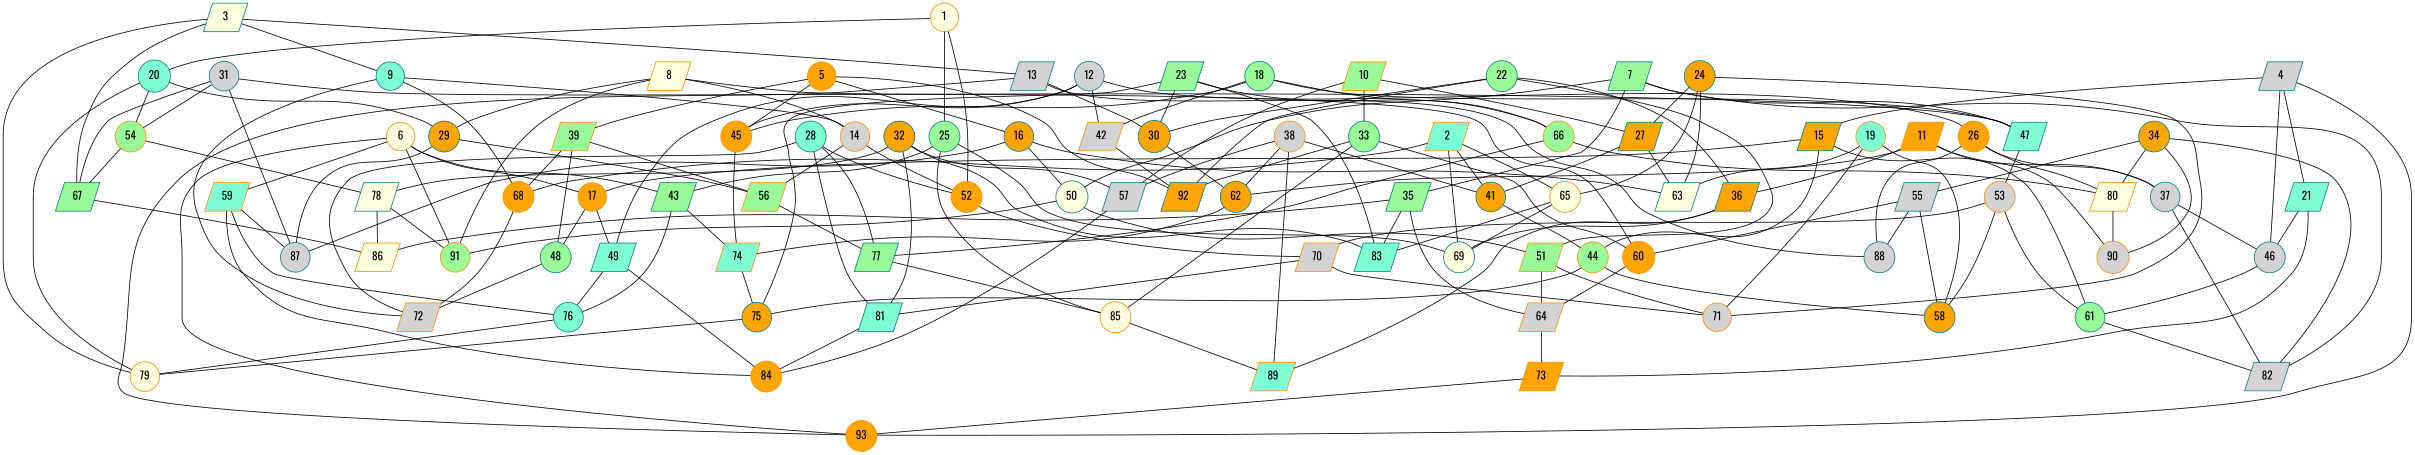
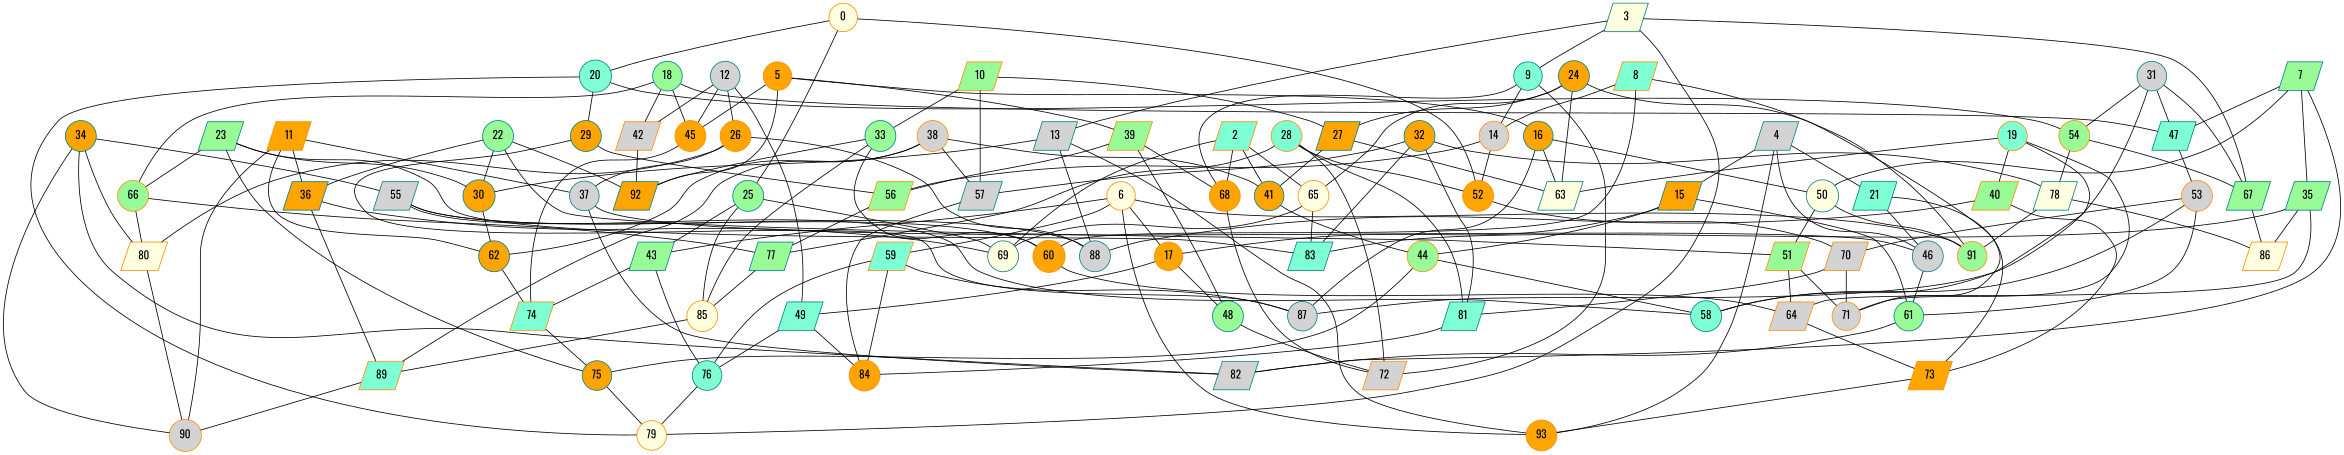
  graph {
    fontname=Oswald
    node [color=teal fillcolor=orange fontname=Oswald shape=circle style=filled]
    edge [fontname=Oswald]
-   1 [color=darkorange fillcolor=lightyellow]
+   1 [color=darkorange fillcolor=lightyellow label=0]
    20 [fillcolor=aquamarine]
    25 [fillcolor=palegreen]
    52 [color=darkorange]
    17 [color=darkorange]
    49 [fillcolor=aquamarine shape=parallelogram]
    48 [fillcolor=palegreen]
    79 [color=darkorange fillcolor=lightyellow]
    29
    54 [color=darkorange fillcolor=palegreen]
    69 [fillcolor=lightyellow]
    43 [fillcolor=palegreen shape=parallelogram]
    85 [color=darkorange fillcolor=lightyellow]
    70 [color=darkorange fillcolor=lightgrey shape=parallelogram]
    2 [color=darkorange fillcolor=aquamarine shape=parallelogram]
    41
    65 [color=darkorange fillcolor=lightyellow]
    68 [color=darkorange]
    44 [color=darkorange fillcolor=palegreen]
    83 [fillcolor=aquamarine shape=parallelogram]
    72 [color=darkorange fillcolor=lightgrey shape=parallelogram]
    3 [fillcolor=lightyellow shape=parallelogram]
    9 [fillcolor=aquamarine]
    13 [fillcolor=lightgrey shape=parallelogram]
    67 [fillcolor=palegreen shape=parallelogram]
    14 [color=darkorange fillcolor=lightgrey]
    93 [color=darkorange]
    30
    88 [fillcolor=lightgrey]
    86 [color=darkorange fillcolor=lightyellow shape=parallelogram]
    4 [fillcolor=lightgrey shape=parallelogram]
    15 [shape=parallelogram]
    21 [fillcolor=aquamarine shape=parallelogram]
    46 [fillcolor=lightgrey]
    61 [fillcolor=palegreen]
    73 [color=darkorange shape=parallelogram]
    5 [color=darkorange]
    16
    39 [color=darkorange fillcolor=palegreen shape=parallelogram]
    45 [color=darkorange]
    92 [shape=parallelogram]
    50 [fillcolor=lightyellow]
    63 [fillcolor=lightyellow shape=parallelogram]
    87 [fillcolor=lightgrey]
    56 [color=darkorange fillcolor=palegreen shape=parallelogram]
    74 [color=darkorange fillcolor=aquamarine shape=parallelogram]
    6 [color=darkorange fillcolor=lightyellow]
    59 [color=darkorange fillcolor=aquamarine shape=parallelogram]
    91 [color=darkorange fillcolor=palegreen]
    76 [fillcolor=aquamarine]
    84 [color=darkorange]
    7 [fillcolor=palegreen shape=parallelogram]
    35 [fillcolor=palegreen shape=parallelogram]
    47 [fillcolor=aquamarine shape=parallelogram]
    82 [fillcolor=lightgrey shape=parallelogram]
    64 [color=darkorange fillcolor=lightgrey shape=parallelogram]
    53 [color=darkorange fillcolor=lightgrey]
    51 [color=darkorange fillcolor=palegreen shape=parallelogram]
-   8 [color=darkorange fillcolor=lightyellow shape=parallelogram]
+   8 [color=darkorange fillcolor=aquamarine shape=parallelogram]
    60 [color=darkorange]
    10 [color=darkorange fillcolor=palegreen shape=parallelogram]
    27 [shape=parallelogram]
    33 [fillcolor=palegreen]
    57 [fillcolor=lightgrey shape=parallelogram]
    11 [color=darkorange shape=parallelogram]
    36 [shape=parallelogram]
    37 [fillcolor=lightgrey]
    62
    90 [color=darkorange fillcolor=lightgrey]
    89 [color=darkorange fillcolor=aquamarine shape=parallelogram]
    12 [fillcolor=lightgrey]
    26 [color=darkorange]
    42 [color=darkorange fillcolor=lightgrey shape=parallelogram]
    80 [color=darkorange fillcolor=lightyellow shape=parallelogram]
    77 [fillcolor=palegreen shape=parallelogram]
-   58
+   58 [fillcolor=aquamarine]
    75
    18 [fillcolor=palegreen]
    66 [color=darkorange fillcolor=palegreen]
    19 [color=darkorange fillcolor=aquamarine]
+   40 [color=darkorange fillcolor=palegreen shape=parallelogram]
    71 [color=darkorange fillcolor=lightgrey]
    78 [fillcolor=lightyellow shape=parallelogram]
    22 [fillcolor=palegreen]
    23 [fillcolor=palegreen shape=parallelogram]
    24
-   28 [fillcolor=aquamarine]
+   28 [color=darkorange fillcolor=aquamarine]
    81 [fillcolor=aquamarine shape=parallelogram]
    31 [fillcolor=lightgrey]
    32
    34
    55 [fillcolor=lightgrey shape=parallelogram]
    38 [color=darkorange fillcolor=lightgrey]
    1 -- 20
    1 -- 25
    1 -- 52
    20 -- 79
    20 -- 29
    20 -- 54
    25 -- 69
    25 -- 43
    25 -- 85
    52 -- 70
    17 -- 49
    17 -- 48
    49 -- 76
    49 -- 84
    48 -- 72
    29 -- 87
    29 -- 56
    54 -- 67
    54 -- 78
    43 -- 74
    43 -- 76
    85 -- 89
    70 -- 71
    70 -- 81
    2 -- 69
    2 -- 41
    2 -- 65
    2 -- 68
    41 -- 44
    65 -- 69
    65 -- 83
    68 -- 72
    44 -- 58
    44 -- 75
    3 -- 79
    3 -- 9
    3 -- 13
    3 -- 67
    9 -- 68
    9 -- 72
    9 -- 14
    13 -- 93
    13 -- 30
    13 -- 88
    67 -- 86
    14 -- 52
    14 -- 56
    30 -- 62
    4 -- 93
    4 -- 15
    4 -- 21
    4 -- 46
    15 -- 17
    15 -- 44
    15 -- 61
    21 -- 46
    21 -- 73
    46 -- 61
    61 -- 82
    73 -- 93
    5 -- 16
    5 -- 39
    5 -- 45
    5 -- 92
    16 -- 50
    16 -- 63
    16 -- 87
    39 -- 48
    39 -- 68
    39 -- 56
    45 -- 74
    50 -- 91
    50 -- 51
    56 -- 77
    74 -- 75
    6 -- 17
    6 -- 43
    6 -- 93
    6 -- 59
    6 -- 91
    59 -- 87
    59 -- 76
    59 -- 84
    76 -- 79
    7 -- 50
    7 -- 35
    7 -- 47
    7 -- 82
    35 -- 83
    35 -- 86
    35 -- 64
    47 -- 53
    64 -- 73
    53 -- 70
    53 -- 61
    53 -- 58
    51 -- 64
    51 -- 71
-   8 -- 29
    8 -- 14
    8 -- 91
    8 -- 60
    60 -- 64
    10 -- 27
    10 -- 33
    10 -- 57
    27 -- 41
    27 -- 63
    33 -- 85
    33 -- 92
    33 -- 60
    57 -- 84
    11 -- 36
    11 -- 37
    11 -- 62
    11 -- 90
    36 -- 69
    36 -- 89
    37 -- 46
    37 -- 82
    62 -- 74
+   89 -- 90
    12 -- 49
    12 -- 45
    12 -- 26
    12 -- 42
    26 -- 88
    26 -- 37
    26 -- 80
    42 -- 92
    80 -- 90
    77 -- 85
    75 -- 79
    18 -- 45
    18 -- 47
    18 -- 42
    18 -- 66
    66 -- 80
    66 -- 77
    19 -- 63
    19 -- 58
+   19 -- 40
    19 -- 71
+   40 -- 88
+   40 -- 73
    78 -- 86
    78 -- 91
    22 -- 30
    22 -- 92
    22 -- 51
    22 -- 36
    23 -- 83
    23 -- 30
    23 -- 75
    23 -- 66
    24 -- 65
    24 -- 63
    24 -- 27
    24 -- 71
    28 -- 52
    28 -- 72
    28 -- 77
    28 -- 81
    81 -- 84
    31 -- 54
    31 -- 67
    31 -- 87
    31 -- 47
    32 -- 83
    32 -- 57
    32 -- 78
    32 -- 81
    34 -- 82
    34 -- 90
    34 -- 80
    34 -- 55
    55 -- 88
    55 -- 60
    55 -- 58
    38 -- 41
    38 -- 57
    38 -- 62
    38 -- 89
  }
